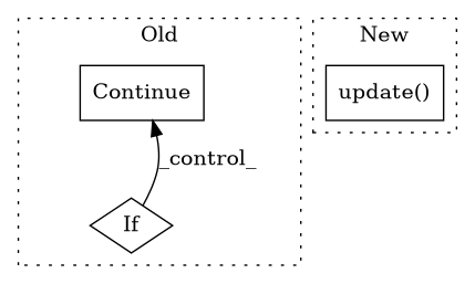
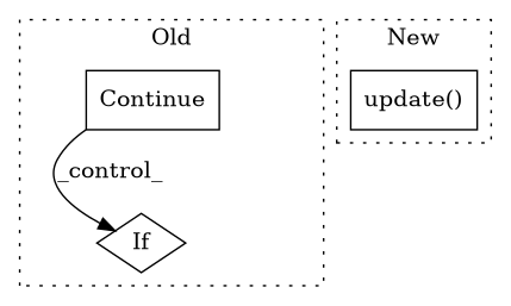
  digraph {
    node [shape=box]
    n1 [a=43 l=8 label=Continue s=3599]
    n2 [a=96 l=3 label=If s=3564 shape=diamond]
    n3 [a=75 l="17,1" label="update()" s="4381,4404"]
    subgraph cluster_1 {
      label=Old
      style=dotted
      n1
      n2
    }
    subgraph cluster_2 {
      label=New
      style=dotted
      n3
    }
-   n2 -> n1 [label=_control_]
+   n1 -> n2 [label=_control_]
  }
